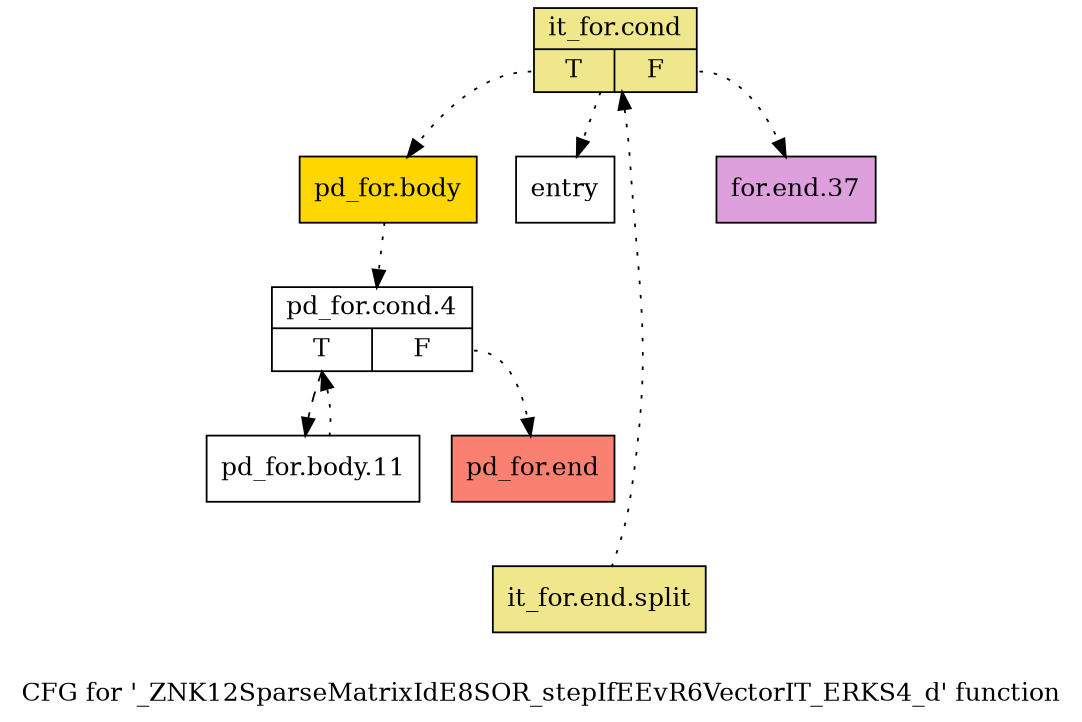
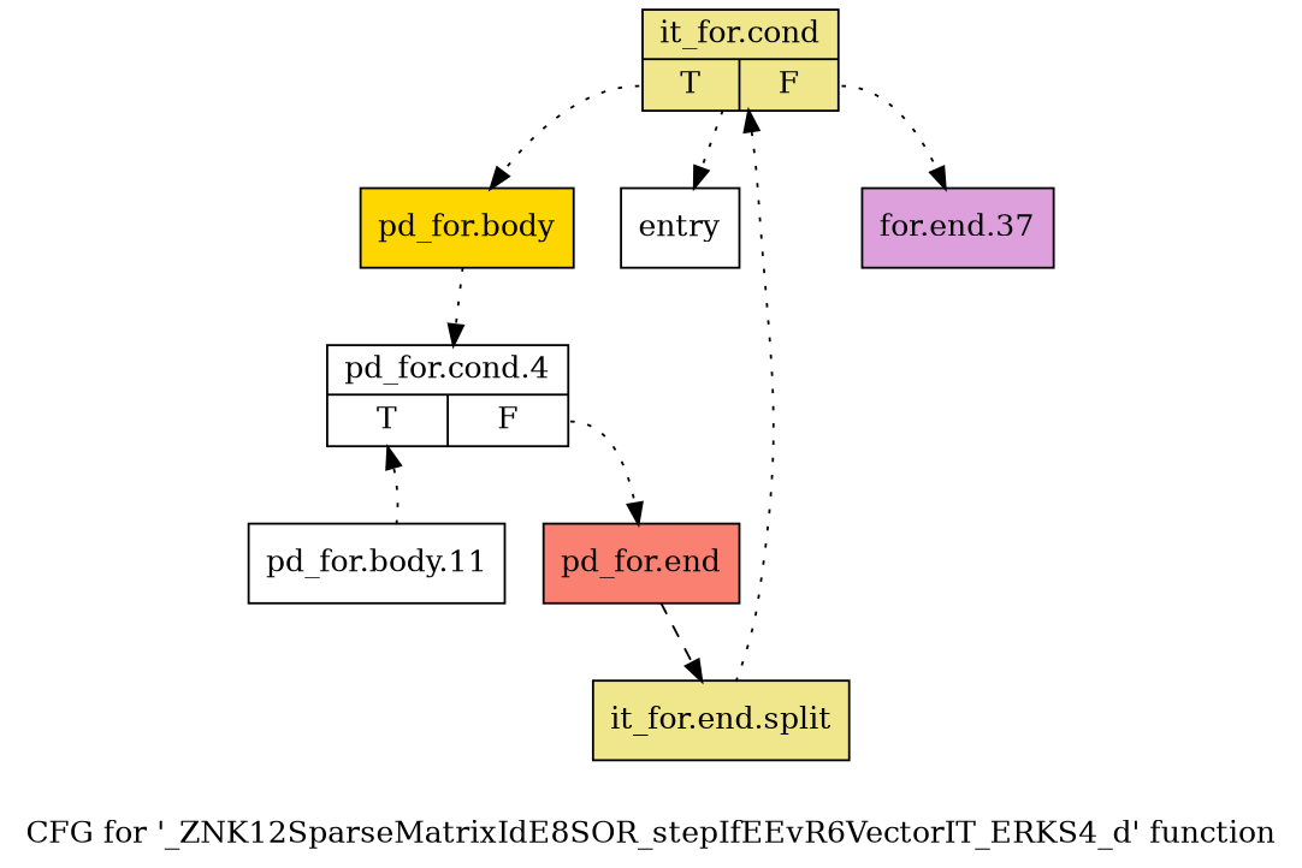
  digraph {
    label="CFG for '_ZNK12SparseMatrixIdE8SOR_stepIfEEvR6VectorIT_ERKS4_d' function"
    node [fillcolor=white shape=record style=filled]
    edge [style=dotted]
    n1 [label="{entry}"]
    n2 [fillcolor=khaki label="{it_for.cond|{<s0>T|<s1>F}}"]
    n3 [fillcolor=gold label="{pd_for.body}"]
    n4 [fillcolor=plum label="{for.end.37}"]
    n5 [label="{pd_for.cond.4|{<s0>T|<s1>F}}"]
    n6 [label="{pd_for.body.11}"]
    n7 [fillcolor=salmon label="{pd_for.end}"]
    n8 [fillcolor=khaki label="{it_for.end.split}"]
    n2 -> n1
    n2 -> n3 [tailport=s0]
    n2 -> n4 [tailport=s1]
    n3 -> n5
-   n5 -> n6 [style=dashed tailport=s0]
    n5 -> n7 [tailport=s1]
    n6 -> n5
+   n7 -> n8 [style=dashed]
    n8 -> n2
  }
